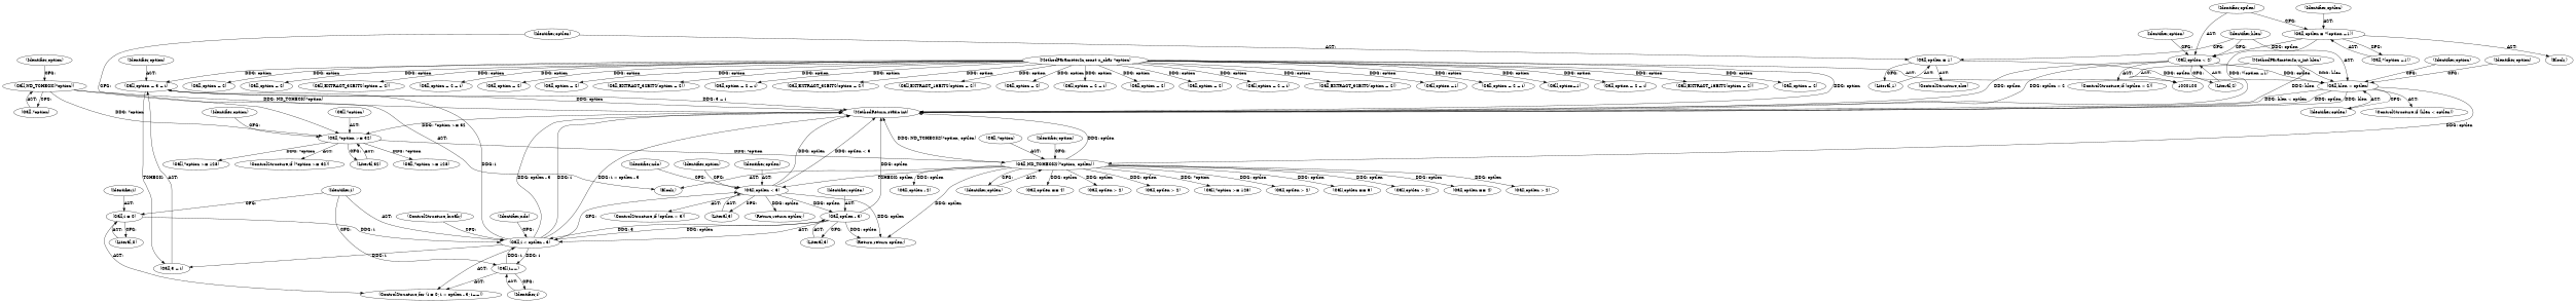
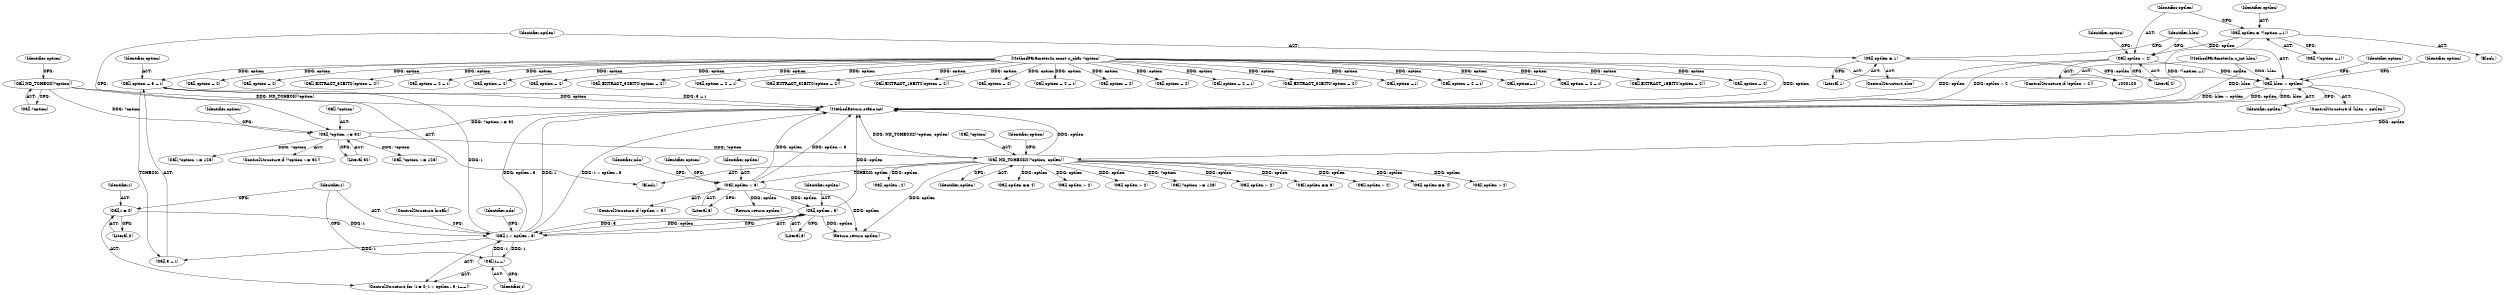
  digraph {
    n1 [label="(Call,option + 3 + i)"]
    n2 [label="(MethodReturn,static int)"]
    n3 [label="(Call,3 + i)"]
    n4 [label="(MethodParameterIn,const u_char *option)"]
    n5 [label="(Call,option + 2)"]
    n6 [label="(Call,EXTRACT_32BITS(option + 2))"]
    n7 [label="(Call,option + 2 + i)"]
    n8 [label="(Call,EXTRACT_32BITS(option + 2))"]
    n9 [label="(Call,EXTRACT_16BITS(option + 2))"]
    n10 [label="(Call,option + 2)"]
    n11 [label="(Call,option + 2 + i)"]
    n12 [label="(Call,option + 2)"]
    n13 [label="(Call,option + 2)"]
    n14 [label="(Call,option + 2 + i)"]
    n15 [label="(Call,EXTRACT_32BITS(option + 2))"]
    n16 [label="(Call,option +1)"]
    n17 [label="(Call,option + 2 + i)"]
    n18 [label="(Call,option+1)"]
    n19 [label="(Call,option + 2 + i)"]
    n20 [label="(Call,EXTRACT_16BITS(option + 2))"]
    n21 [label="(Call,option + 2)"]
    n22 [label="(Call,option + 2)"]
    n23 [label="(Call,option + 2)"]
    n24 [label="(Call,EXTRACT_32BITS(option + 2))"]
    n25 [label="(Call,option + 2 + i)"]
    n26 [label="(Call,option + 2)"]
    1000100
    n28 [label="(Call,i < optlen - 3)"]
    n29 [label="(Call,i++)"]
    n30 [label="(Call,optlen - 3)"]
    n31 [label="(ControlStructure,for (i = 0; i < optlen - 3; i++))"]
    n32 [label="(Identifier,i)"]
    n33 [label="(Return,return optlen;)"]
    n34 [label="(Literal,3)"]
    n35 [label="(Call,i = 0)"]
    n36 [label="(Literal,0)"]
    n37 [label="(Call,optlen < 3)"]
    n38 [label="(Literal,3)"]
    n39 [label="(Return,return optlen;)"]
    n40 [label="(ControlStructure,if (optlen < 3))"]
    n41 [label="(Call,ND_TCHECK2(*option, optlen))"]
    n42 [label="(Identifier,optlen)"]
    n43 [label="(Call,optlen == 4)"]
    n44 [label="(Call,optlen > 2)"]
    n45 [label="(Call,optlen > 2)"]
    n46 [label="(Call,*option >= 128)"]
    n47 [label="(Call,optlen > 2)"]
    n48 [label="(Call,optlen == 6)"]
    n49 [label="(Call,optlen > 2)"]
    n50 [label="(Call,optlen == 4)"]
    n51 [label="(Call,optlen > 2)"]
    n52 [label="(Block,)"]
    n53 [label="(Call,optlen - 2)"]
    n54 [label="(Call,*option >= 32)"]
    n55 [label="(Literal,32)"]
    n56 [label="(Call,*option >= 128)"]
    n57 [label="(Call,*option >= 128)"]
    n58 [label="(ControlStructure,if (*option >= 32))"]
    n59 [label="(Call,ND_TCHECK(*option))"]
    n60 [label="(Call,*option)"]
    n61 [label="(Call,hlen < optlen)"]
    n62 [label="(Identifier,optlen)"]
    n63 [label="(ControlStructure,if (hlen < optlen))"]
    n64 [label="(MethodParameterIn,u_int hlen)"]
    n65 [label="(Call,optlen = 1)"]
    n66 [label="(Literal,1)"]
    n67 [label="(ControlStructure,else)"]
    n68 [label="(Call,optlen < 2)"]
    n69 [label="(ControlStructure,if (optlen < 2))"]
    n70 [label="(Literal,2)"]
    n71 [label="(Call,optlen = *(option +1))"]
    n72 [label="(Call,*(option +1))"]
    n73 [label="(Block,)"]
    n74 [label="(Identifier,option)"]
    n75 [label="(Call,*option)"]
    n76 [label="(Identifier,option)"]
    n77 [label="(Identifier,optlen)"]
    n78 [label="(Identifier,option)"]
    n79 [label="(Identifier,option)"]
    n80 [label="(Identifier,optlen)"]
    n81 [label="(Identifier,option)"]
    n82 [label="(Identifier,ndo)"]
    n83 [label="(Identifier,i)"]
    n84 [label="(ControlStructure,break;)"]
    n85 [label="(Identifier,optlen)"]
    n86 [label="(Identifier,optlen)"]
    n87 [label="(Identifier,i)"]
    n88 [label="(Call,*option)"]
    n89 [label="(Identifier,optlen)"]
    n90 [label="(Identifier,ndo)"]
    n91 [label="(Identifier,option)"]
    n92 [label="(Identifier,hlen)"]
    n93 [label="(Identifier,option)"]
    n94 [label="(Identifier,option)"]
    n1 -> n2 [label="DDG: 3 + i"]
    n1 -> n2 [label="DDG: option"]
    n1 -> n3 [label="TCHECK: "]
    n3 -> n1 [label="AST: "]
    n4 -> n1 [label="DDG: option"]
    n4 -> n2 [label="DDG: option"]
    n4 -> n5 [label="DDG: option"]
    n4 -> n6 [label="DDG: option"]
    n4 -> n7 [label="DDG: option"]
    n4 -> n8 [label="DDG: option"]
    n4 -> n9 [label="DDG: option"]
    n4 -> n10 [label="DDG: option"]
    n4 -> n11 [label="DDG: option"]
    n4 -> n12 [label="DDG: option"]
    n4 -> n13 [label="DDG: option"]
    n4 -> n14 [label="DDG: option"]
    n4 -> n15 [label="DDG: option"]
    n4 -> n16 [label="DDG: option"]
    n4 -> n17 [label="DDG: option"]
    n4 -> n18 [label="DDG: option"]
    n4 -> n19 [label="DDG: option"]
    n4 -> n20 [label="DDG: option"]
    n4 -> n21 [label="DDG: option"]
    n4 -> n22 [label="DDG: option"]
    n4 -> n23 [label="DDG: option"]
    n4 -> n24 [label="DDG: option"]
    n4 -> n25 [label="DDG: option"]
    n4 -> n26 [label="DDG: option"]
    n4 -> 1000100 [label="AST: "]
    n28 -> n1 [label="DDG: i"]
    n28 -> n2 [label="DDG: optlen - 3"]
    n28 -> n2 [label="DDG: i"]
    n28 -> n2 [label="DDG: i < optlen - 3"]
    n28 -> n3 [label="DDG: i"]
    n28 -> n29 [label="DDG: i"]
-   n28 -> n37 [label="CFG: "]
+   n28 -> n30 [label="CFG: "]
    n28 -> n31 [label="AST: "]
    n29 -> n28 [label="DDG: i"]
    n29 -> n31 [label="AST: "]
    n29 -> n32 [label="CFG: "]
    n30 -> n2 [label="DDG: optlen"]
    n30 -> n28 [label="AST: "]
    n30 -> n28 [label="DDG: optlen"]
    n30 -> n28 [label="DDG: 3"]
    n30 -> n33 [label="DDG: optlen"]
    n30 -> n34 [label="CFG: "]
    n32 -> n29 [label="AST: "]
    n34 -> n30 [label="AST: "]
    n35 -> n28 [label="DDG: i"]
    n35 -> n31 [label="AST: "]
    n35 -> n36 [label="CFG: "]
    n36 -> n35 [label="AST: "]
    n37 -> n2 [label="DDG: optlen"]
    n37 -> n2 [label="DDG: optlen < 3"]
    n37 -> n30 [label="DDG: optlen"]
    n37 -> n33 [label="DDG: optlen"]
    n37 -> n38 [label="CFG: "]
    n37 -> n39 [label="DDG: optlen"]
    n37 -> n40 [label="AST: "]
    n38 -> n37 [label="AST: "]
    n41 -> n2 [label="DDG: optlen"]
    n41 -> n2 [label="DDG: ND_TCHECK2(*option, optlen)"]
    n41 -> n33 [label="DDG: optlen"]
    n41 -> n37 [label="TCHECK: optlen"]
    n41 -> n42 [label="CFG: "]
    n41 -> n43 [label="DDG: optlen"]
    n41 -> n44 [label="DDG: optlen"]
    n41 -> n45 [label="DDG: optlen"]
    n41 -> n46 [label="DDG: *option"]
    n41 -> n47 [label="DDG: optlen"]
    n41 -> n48 [label="DDG: optlen"]
    n41 -> n49 [label="DDG: optlen"]
    n41 -> n50 [label="DDG: optlen"]
    n41 -> n51 [label="DDG: optlen"]
    n41 -> n52 [label="AST: "]
    n41 -> n53 [label="DDG: optlen"]
    n42 -> n41 [label="AST: "]
-   n2 -> n54 [label="DDG: *option >= 32"]
+   n54 -> n2 [label="DDG: *option >= 32"]
    n54 -> n41 [label="DDG: *option"]
    n54 -> n55 [label="CFG: "]
    n54 -> n56 [label="DDG: *option"]
    n54 -> n57 [label="DDG: *option"]
    n54 -> n58 [label="AST: "]
    n55 -> n54 [label="AST: "]
    n59 -> n2 [label="DDG: ND_TCHECK(*option)"]
    n59 -> n52 [label="AST: "]
    n59 -> n54 [label="DDG: *option"]
    n59 -> n60 [label="CFG: "]
    n60 -> n59 [label="AST: "]
    n61 -> n2 [label="DDG: optlen"]
    n61 -> n2 [label="DDG: hlen"]
    n61 -> n2 [label="DDG: hlen < optlen"]
    n61 -> n41 [label="DDG: optlen"]
    n61 -> n62 [label="CFG: "]
    n61 -> n63 [label="AST: "]
    n62 -> n61 [label="AST: "]
    n64 -> n2 [label="DDG: hlen"]
    n64 -> 1000100 [label="AST: "]
    n64 -> n61 [label="DDG: hlen"]
-   n65 -> n61 [label="DDG: optlen"]
+   n65 -> n61 [label="CFG: optlen"]
    n65 -> n66 [label="CFG: "]
    n65 -> n67 [label="AST: "]
    n66 -> n65 [label="AST: "]
    n68 -> n2 [label="DDG: optlen"]
    n68 -> n2 [label="DDG: optlen < 2"]
    n68 -> n61 [label="DDG: optlen"]
    n68 -> n69 [label="AST: "]
    n68 -> n70 [label="CFG: "]
    n70 -> n68 [label="AST: "]
    n71 -> n2 [label="DDG: *(option +1)"]
    n71 -> n68 [label="DDG: optlen"]
    n71 -> n72 [label="CFG: "]
    n71 -> n73 [label="AST: "]
    n72 -> n71 [label="AST: "]
    n74 -> n59 [label="CFG: "]
    n75 -> n54 [label="AST: "]
    n76 -> n1 [label="AST: "]
    n77 -> n37 [label="AST: "]
    n78 -> n61 [label="CFG: "]
    n79 -> n68 [label="CFG: "]
    n80 -> n54 [label="CFG: "]
    n80 -> n65 [label="AST: "]
    n81 -> n54 [label="CFG: "]
    n82 -> n37 [label="CFG: "]
    n83 -> n28 [label="AST: "]
    n83 -> n29 [label="CFG: "]
    n83 -> n35 [label="CFG: "]
    n84 -> n28 [label="CFG: "]
    n85 -> n30 [label="AST: "]
    n86 -> n71 [label="AST: "]
    n87 -> n35 [label="AST: "]
    n88 -> n41 [label="AST: "]
    n89 -> n68 [label="AST: "]
    n89 -> n71 [label="CFG: "]
    n90 -> n28 [label="CFG: "]
    n91 -> n61 [label="CFG: "]
    n92 -> n61 [label="AST: "]
    n92 -> n65 [label="CFG: "]
    n92 -> n68 [label="CFG: "]
    n93 -> n37 [label="CFG: "]
    n94 -> n41 [label="CFG: "]
  }
